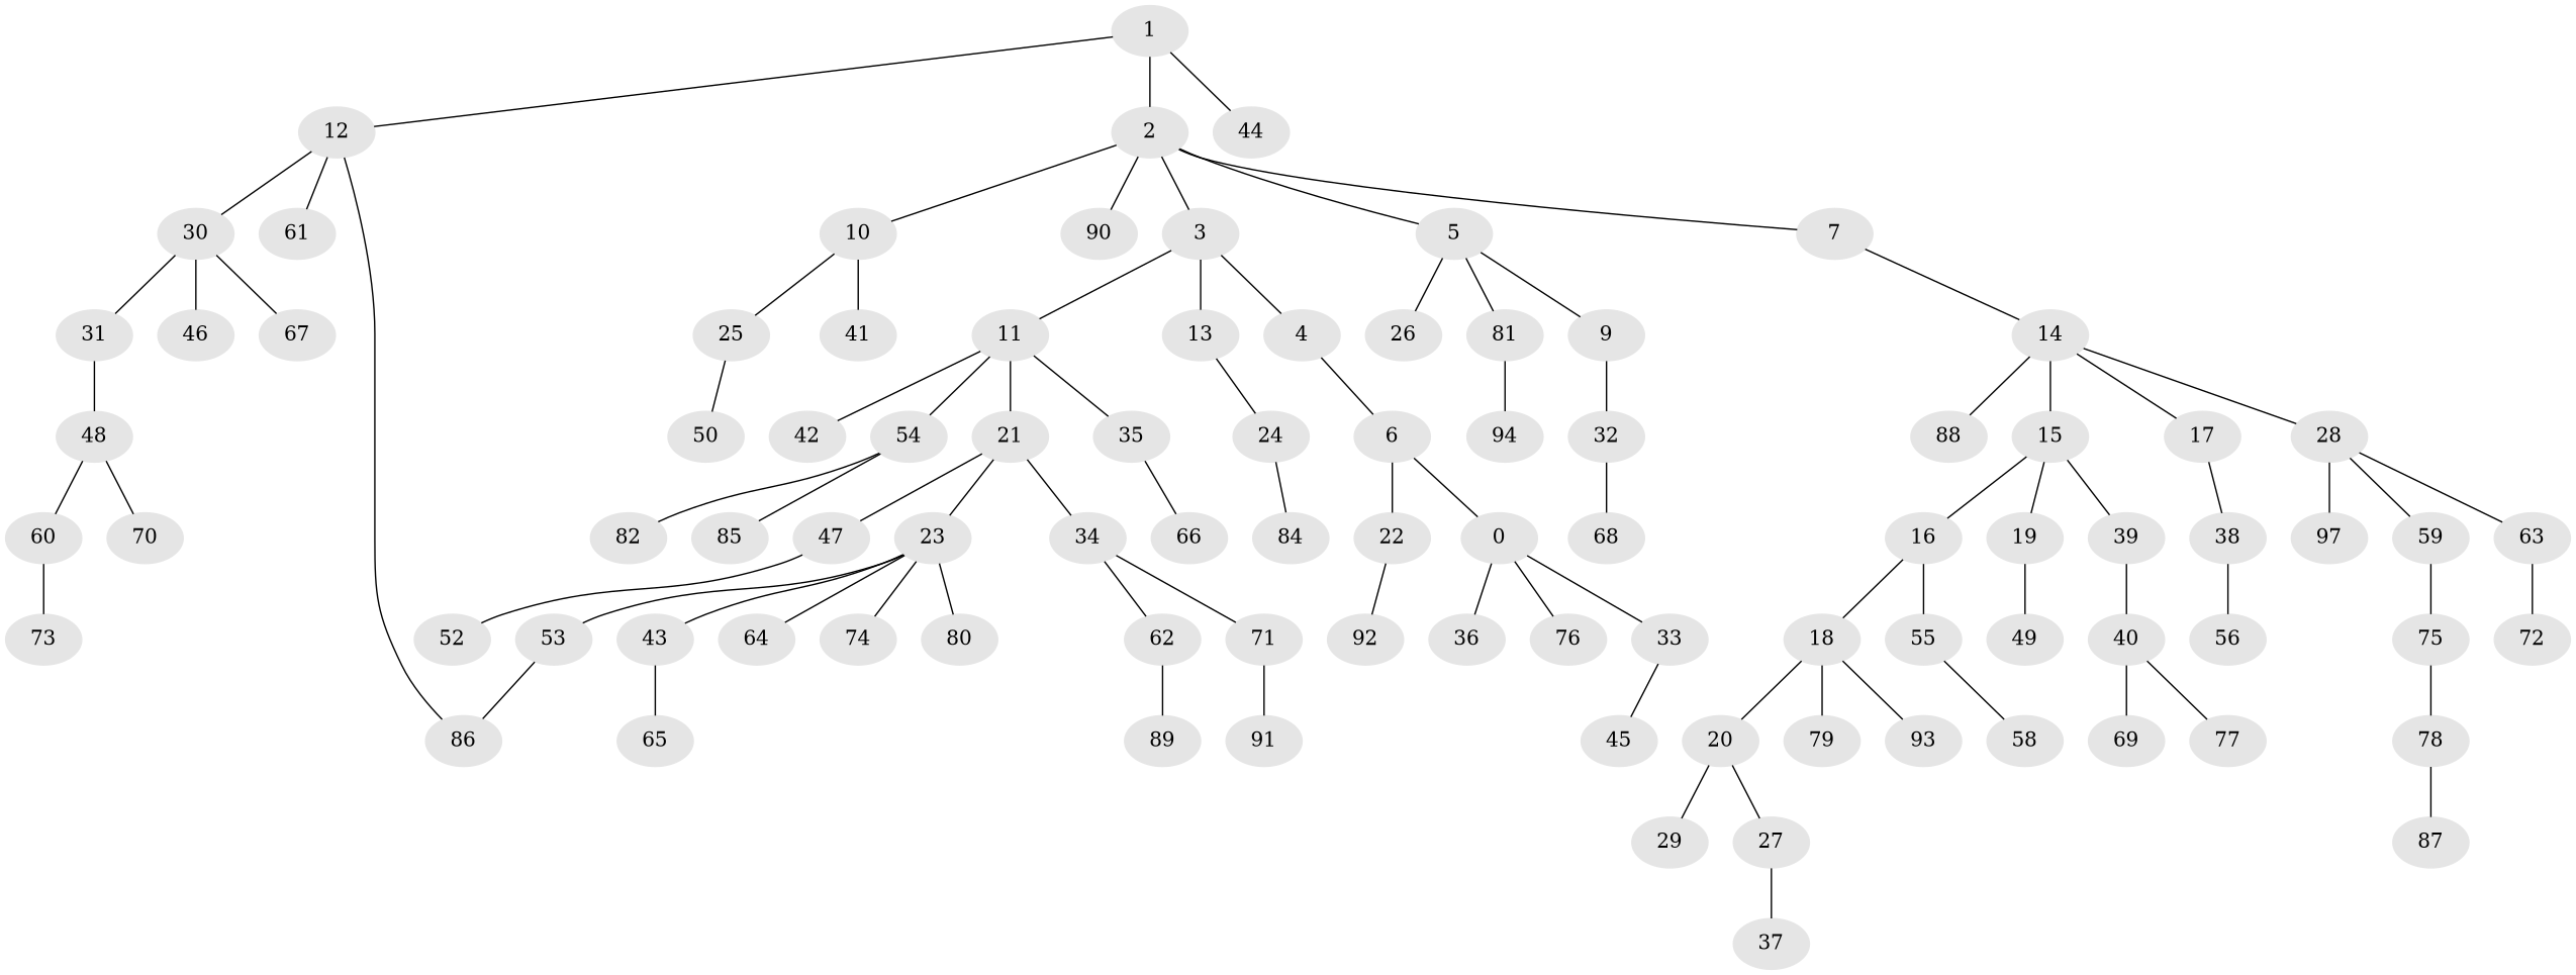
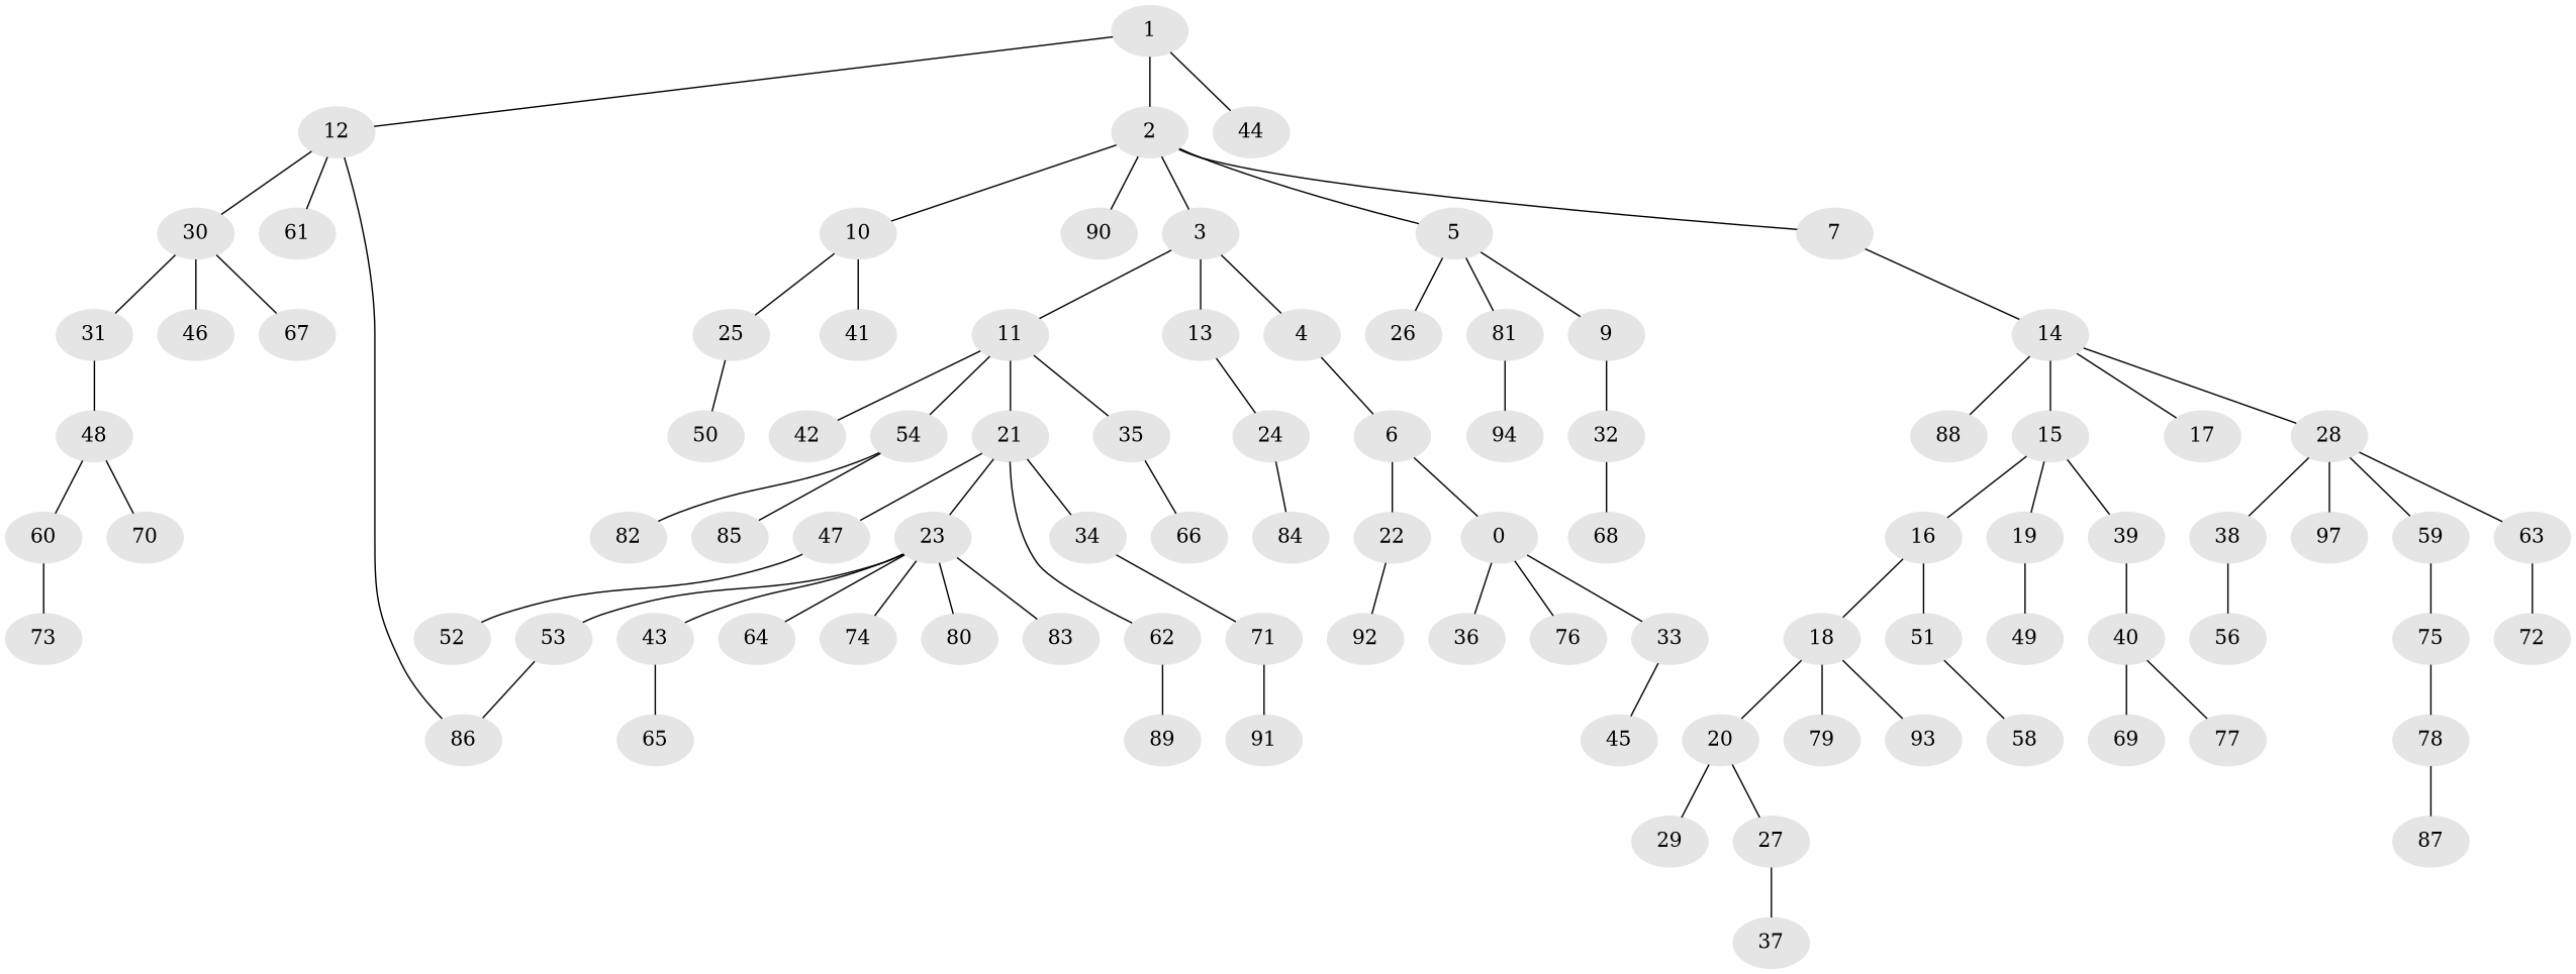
  graph {
    node [color=gray90 style=filled]
    1
    2
    12
    44
    3
    5
    7
    10
    90
    30
    61
    86
    4
    11
    13
    9
    26
    81
    14
    25
    41
    6
    21
    35
    42
    54
    24
    n28 [label=0]
    22
    32
    94
    33
    36
    76
    92
    15
    17
    28
    88
    45
    68
    50
    23
    34
    47
    66
    82
    85
    31
    46
    67
    84
    16
    19
    39
    38
    n57 [label=97]
    59
    63
    18
-   55
+   55 [label=51]
    49
    40
    20
    79
    93
    58
    56
    27
    29
    37
    43
    53
    64
    74
    80
+   83
    62
    71
    52
    65
    75
    72
    48
    60
    70
    89
    91
    69
    77
    73
    78
    87
    1 -- 2
    1 -- 12
    1 -- 44
    2 -- 3
    2 -- 5
    2 -- 7
    2 -- 10
    2 -- 90
    12 -- 30
    12 -- 61
    12 -- 86
    3 -- 4
    3 -- 11
    3 -- 13
    5 -- 9
    5 -- 26
    5 -- 81
    7 -- 14
    10 -- 25
    10 -- 41
    30 -- 31
    30 -- 46
    30 -- 67
    4 -- 6
    11 -- 21
    11 -- 35
    11 -- 42
    11 -- 54
    13 -- 24
    9 -- 32
    81 -- 94
    14 -- 15
    14 -- 17
    14 -- 28
    14 -- 88
    25 -- 50
    6 -- n28
    6 -- 22
    21 -- 23
    21 -- 34
    21 -- 47
    35 -- 66
    54 -- 82
    54 -- 85
    24 -- 84
    n28 -- 33
    n28 -- 36
    n28 -- 76
    22 -- 92
    32 -- 68
    33 -- 45
    15 -- 16
    15 -- 19
    15 -- 39
-   17 -- 38
+   28 -- 38
    28 -- n57
    28 -- 59
    28 -- 63
    23 -- 43
    23 -- 53
    23 -- 64
    23 -- 74
    23 -- 80
-   34 -- 62
+   23 -- 83
+   21 -- 62
    34 -- 71
    47 -- 52
    31 -- 48
    16 -- 18
    16 -- 55
    19 -- 49
    39 -- 40
    38 -- 56
    59 -- 75
    63 -- 72
    18 -- 20
    18 -- 79
    18 -- 93
    55 -- 58
    40 -- 69
    40 -- 77
    20 -- 27
    20 -- 29
    27 -- 37
    43 -- 65
    53 -- 86
    62 -- 89
    71 -- 91
    75 -- 78
    48 -- 60
    48 -- 70
    60 -- 73
    78 -- 87
  }
